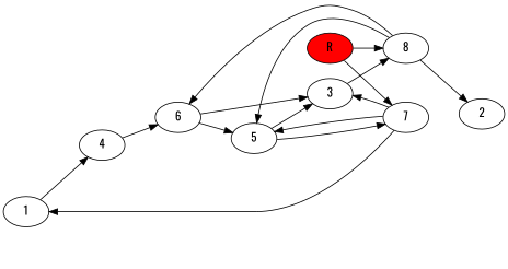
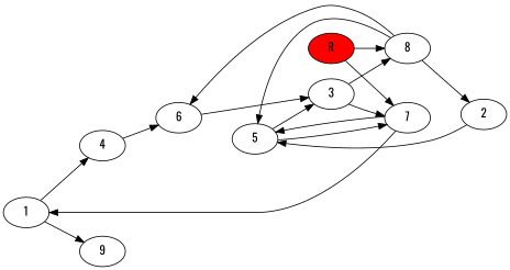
  digraph {
    fontname=Oswald
    rankdir=LR
    node [fontname=Oswald]
    edge [fontname=Oswald]
    1
    4
+   9
    6
    2
    5
    3
    7
    8
    R [fillcolor="#ff0000" style=filled]
    1 -> 4
+   1 -> 9
    4 -> 6
    6 -> 3
-   6 -> 5
+   2 -> 5
    5 -> 3
    5 -> 7
    3 -> 8
    7 -> 1
    7 -> 5
-   7 -> 3
+   3 -> 7
    8 -> 6
    8 -> 2
    8 -> 5
    R -> 7
    R -> 8
  }
